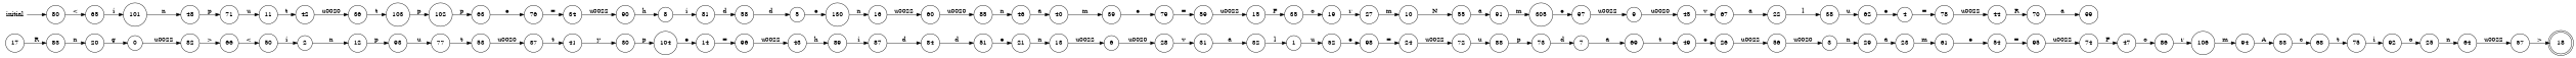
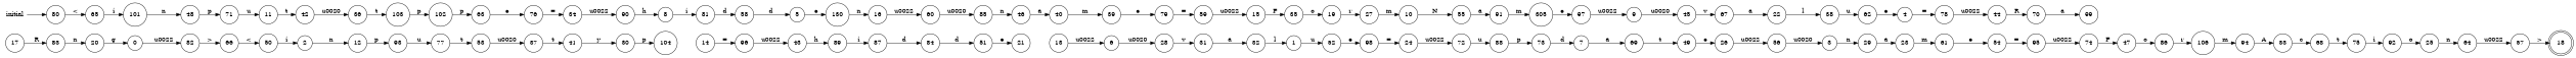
  digraph {
    rankdir=LR
    node [shape=circle]
    0
    82
    66
    50
    1
    52
    98
    24
    2
    12
    93
    77
    3
    29
    23
    61
    4
    78
    44
    70
    n21 [label=130]
    5
    16
    60
    6
    28
    31
    32
    7
    69
    49
    26
    8
    81
    58
    9
    45
    67
    22
    10
    55
    91
    n43 [label=305]
    11
    42
    36
    103
    53
    13
    14
    96
    43
    89
    15
    35
    19
    27
    85
    46
    17
    83
    20
    18 [shape=doublecircle]
    21
    38
    62
    54
    95
    72
    88
    73
    25
    64
    57
    56
    30
    104
    33
    68
    75
    92
    34
    90
    102
    63
    37
    41
    39
    79
    59
    40
    87
    84
    99
    47
    86
    106
    94
    48
    71
    51
    74
    97
    76
    65
    101
    80
    initial [shape=plaintext]
    0 -> 82 [label="\u0022"]
    82 -> 66 [label=">"]
    66 -> 50 [label="<"]
    50 -> 2 [label=i]
    1 -> 52 [label=u]
    52 -> 98 [label=e]
    98 -> 24 [label="="]
    24 -> 72 [label="\u0022"]
    2 -> 12 [label=n]
    12 -> 93 [label=p]
    93 -> 77 [label=u]
    77 -> 53 [label=t]
    3 -> 29 [label=n]
    29 -> 23 [label=a]
    23 -> 61 [label=m]
    61 -> 54 [label=e]
    4 -> 78 [label="="]
    78 -> 44 [label="\u0022"]
    44 -> 70 [label=R]
    70 -> 99 [label=a]
    n21 -> 16 [label=n]
    5 -> n21 [label=e]
    16 -> 60 [label="\u0022"]
    60 -> 85 [label="\u0020"]
    6 -> 28 [label="\u0020"]
    28 -> 31 [label=v]
    31 -> 32 [label=a]
    32 -> 1 [label=l]
    7 -> 69 [label=a]
    69 -> 49 [label=t]
    49 -> 26 [label=e]
    26 -> 56 [label="\u0022"]
    8 -> 81 [label=i]
    81 -> 58 [label=d]
    58 -> 5 [label=d]
    9 -> 45 [label="\u0020"]
    45 -> 67 [label=v]
    67 -> 22 [label=a]
    22 -> 38 [label=l]
    10 -> 55 [label=N]
    55 -> 91 [label=a]
    91 -> n43 [label=m]
    n43 -> 97 [label=e]
    11 -> 42 [label=t]
    42 -> 36 [label="\u0020"]
    36 -> 103 [label=t]
    103 -> 102 [label=p]
    53 -> 37 [label="\u0020"]
    13 -> 6 [label="\u0022"]
    14 -> 96 [label="="]
    96 -> 43 [label="\u0022"]
    43 -> 89 [label=h]
    89 -> 87 [label=i]
    15 -> 35 [label=F]
    35 -> 19 [label=o]
    19 -> 27 [label=r]
    27 -> 10 [label=m]
    85 -> 46 [label=n]
    46 -> 40 [label=a]
    17 -> 83 [label=R]
    83 -> 20 [label=n]
    20 -> 0 [label=g]
-   21 -> 13 [label=n]
    38 -> 62 [label=u]
    62 -> 4 [label=e]
    54 -> 95 [label="="]
    95 -> 74 [label="\u0022"]
    72 -> 88 [label=u]
    88 -> 73 [label=p]
    73 -> 7 [label=d]
    25 -> 64 [label=n]
    64 -> 57 [label="\u0022"]
    57 -> 18 [label=">"]
    56 -> 3 [label="\u0020"]
    30 -> 104 [label=p]
-   104 -> 14 [label=e]
    33 -> 68 [label=c]
    68 -> 75 [label=t]
    75 -> 92 [label=i]
    92 -> 25 [label=o]
    34 -> 90 [label="\u0022"]
    90 -> 8 [label=h]
    102 -> 63 [label=p]
    63 -> 76 [label=e]
    37 -> 41 [label=t]
    41 -> 30 [label=y]
    39 -> 79 [label=e]
    79 -> 59 [label="="]
    59 -> 15 [label="\u0022"]
    40 -> 39 [label=m]
    87 -> 84 [label=d]
    84 -> 51 [label=d]
    47 -> 86 [label=o]
    86 -> 106 [label=r]
    106 -> 94 [label=m]
    94 -> 33 [label=A]
    48 -> 71 [label=p]
    71 -> 11 [label=u]
    51 -> 21 [label=e]
    74 -> 47 [label=F]
    97 -> 9 [label="\u0022"]
    76 -> 34 [label="="]
    65 -> 101 [label=i]
    101 -> 48 [label=n]
    80 -> 65 [label="<"]
    initial -> 80
  }
